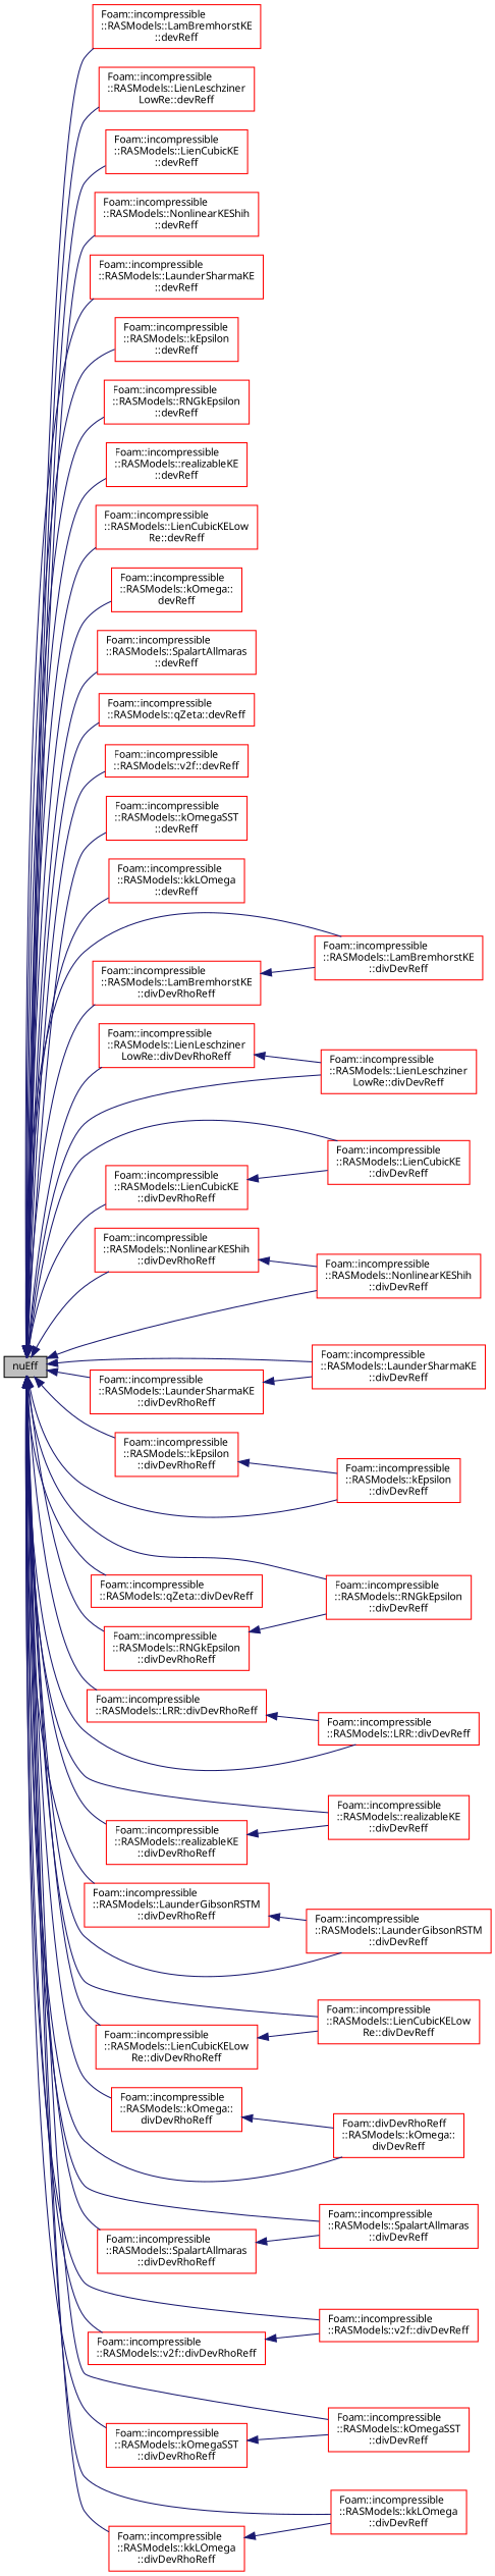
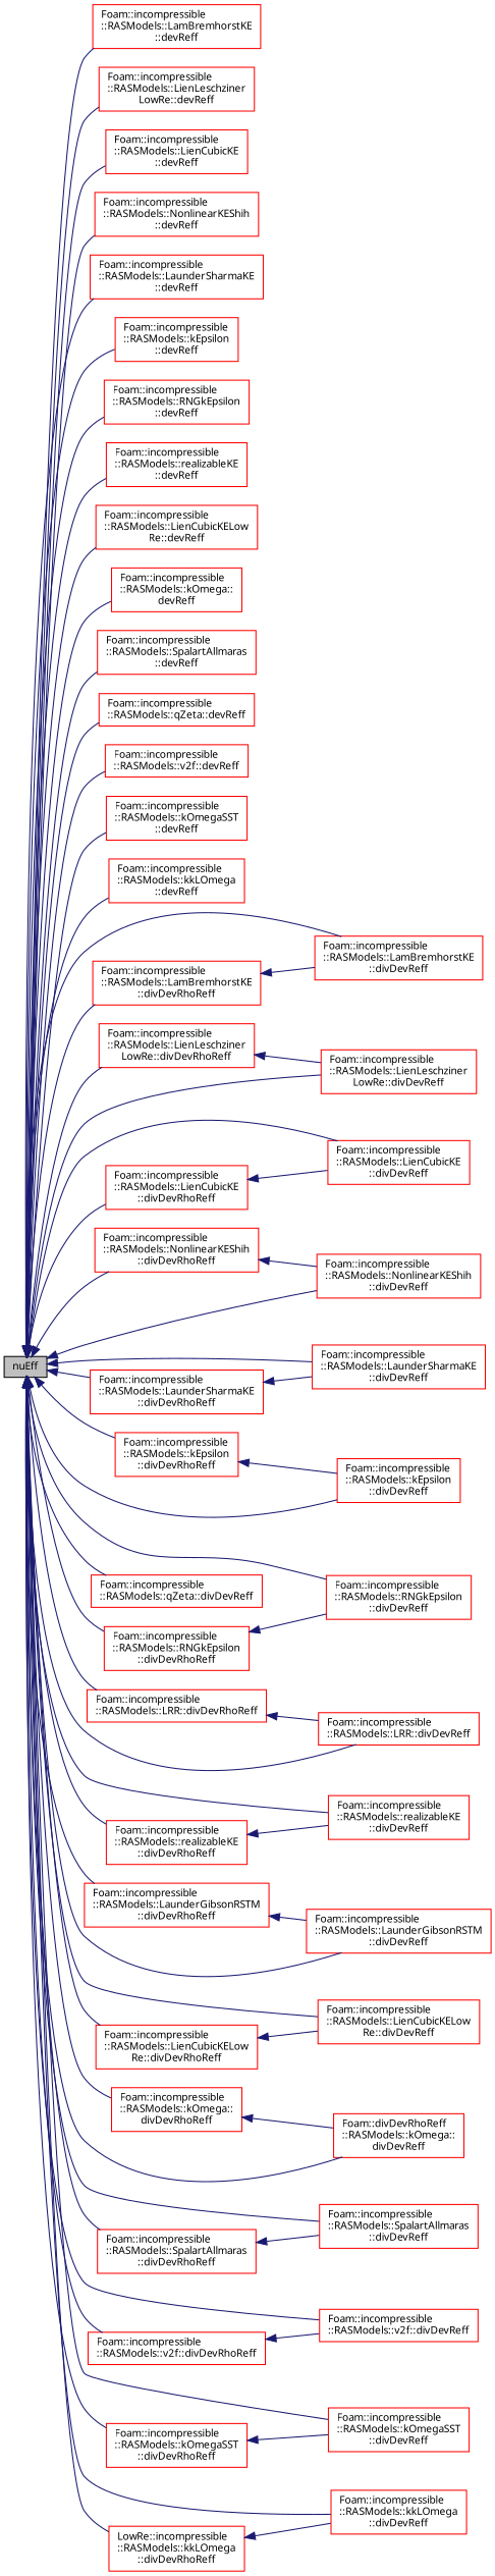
  digraph {
    fontname="Noto Sans"
    rankdir=LR
    node [color=red fontname="Noto Sans" fontsize=10 shape=record]
    edge [color=midnightblue dir=back fontname="Noto Sans" fontsize=10 labelfontname=FreeSans labelfontsize=10 style=solid]
    n1 [color=black fillcolor=grey75 fontcolor=black height=0.2 label=nuEff style=filled width=0.4]
    n2 [height=0.2 label="Foam::incompressible\l::RASModels::LamBremhorstKE\l::devReff" width=0.4]
    n3 [height=0.2 label="Foam::incompressible\l::RASModels::LienLeschziner\lLowRe::devReff" width=0.4]
    n4 [height=0.2 label="Foam::incompressible\l::RASModels::LienCubicKE\l::devReff" width=0.4]
    n5 [height=0.2 label="Foam::incompressible\l::RASModels::NonlinearKEShih\l::devReff" width=0.4]
    n6 [height=0.2 label="Foam::incompressible\l::RASModels::LaunderSharmaKE\l::devReff" width=0.4]
    n7 [height=0.2 label="Foam::incompressible\l::RASModels::kEpsilon\l::devReff" width=0.4]
    n8 [height=0.2 label="Foam::incompressible\l::RASModels::RNGkEpsilon\l::devReff" width=0.4]
    n9 [height=0.2 label="Foam::incompressible\l::RASModels::realizableKE\l::devReff" width=0.4]
    n10 [height=0.2 label="Foam::incompressible\l::RASModels::LienCubicKELow\lRe::devReff" width=0.4]
    n11 [height=0.2 label="Foam::incompressible\l::RASModels::kOmega::\ldevReff" width=0.4]
    n12 [height=0.2 label="Foam::incompressible\l::RASModels::SpalartAllmaras\l::devReff" width=0.4]
    n13 [height=0.2 label="Foam::incompressible\l::RASModels::qZeta::devReff" width=0.4]
    n14 [height=0.2 label="Foam::incompressible\l::RASModels::v2f::devReff" width=0.4]
    n15 [height=0.2 label="Foam::incompressible\l::RASModels::kOmegaSST\l::devReff" width=0.4]
    n16 [height=0.2 label="Foam::incompressible\l::RASModels::kkLOmega\l::devReff" width=0.4]
    n17 [height=0.2 label="Foam::incompressible\l::RASModels::LamBremhorstKE\l::divDevReff" width=0.4]
    n18 [height=0.2 label="Foam::incompressible\l::RASModels::LienLeschziner\lLowRe::divDevReff" width=0.4]
    n19 [height=0.2 label="Foam::incompressible\l::RASModels::LienCubicKE\l::divDevReff" width=0.4]
    n20 [height=0.2 label="Foam::incompressible\l::RASModels::NonlinearKEShih\l::divDevReff" width=0.4]
    n21 [height=0.2 label="Foam::incompressible\l::RASModels::LaunderSharmaKE\l::divDevReff" width=0.4]
    n22 [height=0.2 label="Foam::incompressible\l::RASModels::kEpsilon\l::divDevReff" width=0.4]
    n23 [height=0.2 label="Foam::incompressible\l::RASModels::RNGkEpsilon\l::divDevReff" width=0.4]
    n24 [height=0.2 label="Foam::incompressible\l::RASModels::LRR::divDevReff" width=0.4]
    n25 [height=0.2 label="Foam::incompressible\l::RASModels::realizableKE\l::divDevReff" width=0.4]
    n26 [height=0.2 label="Foam::incompressible\l::RASModels::LaunderGibsonRSTM\l::divDevReff" width=0.4]
    n27 [height=0.2 label="Foam::incompressible\l::RASModels::LienCubicKELow\lRe::divDevReff" width=0.4]
    n28 [height=0.2 label="Foam::divDevRhoReff\l::RASModels::kOmega::\ldivDevReff" width=0.4]
    n29 [height=0.2 label="Foam::incompressible\l::RASModels::SpalartAllmaras\l::divDevReff" width=0.4]
    n30 [height=0.2 label="Foam::incompressible\l::RASModels::qZeta::divDevReff" width=0.4]
    n31 [height=0.2 label="Foam::incompressible\l::RASModels::v2f::divDevReff" width=0.4]
    n32 [height=0.2 label="Foam::incompressible\l::RASModels::kOmegaSST\l::divDevReff" width=0.4]
    n33 [height=0.2 label="Foam::incompressible\l::RASModels::kkLOmega\l::divDevReff" width=0.4]
    n34 [height=0.2 label="Foam::incompressible\l::RASModels::LamBremhorstKE\l::divDevRhoReff" width=0.4]
    n35 [height=0.2 label="Foam::incompressible\l::RASModels::LienLeschziner\lLowRe::divDevRhoReff" width=0.4]
    n36 [height=0.2 label="Foam::incompressible\l::RASModels::LienCubicKE\l::divDevRhoReff" width=0.4]
    n37 [height=0.2 label="Foam::incompressible\l::RASModels::NonlinearKEShih\l::divDevRhoReff" width=0.4]
    n38 [height=0.2 label="Foam::incompressible\l::RASModels::LaunderSharmaKE\l::divDevRhoReff" width=0.4]
    n39 [height=0.2 label="Foam::incompressible\l::RASModels::kEpsilon\l::divDevRhoReff" width=0.4]
    n40 [height=0.2 label="Foam::incompressible\l::RASModels::RNGkEpsilon\l::divDevRhoReff" width=0.4]
    n41 [height=0.2 label="Foam::incompressible\l::RASModels::LRR::divDevRhoReff" width=0.4]
    n42 [height=0.2 label="Foam::incompressible\l::RASModels::realizableKE\l::divDevRhoReff" width=0.4]
    n43 [height=0.2 label="Foam::incompressible\l::RASModels::LaunderGibsonRSTM\l::divDevRhoReff" width=0.4]
    n44 [height=0.2 label="Foam::incompressible\l::RASModels::LienCubicKELow\lRe::divDevRhoReff" width=0.4]
    n45 [height=0.2 label="Foam::incompressible\l::RASModels::kOmega::\ldivDevRhoReff" width=0.4]
    n46 [height=0.2 label="Foam::incompressible\l::RASModels::SpalartAllmaras\l::divDevRhoReff" width=0.4]
    n47 [height=0.2 label="Foam::incompressible\l::RASModels::v2f::divDevRhoReff" width=0.4]
    n48 [height=0.2 label="Foam::incompressible\l::RASModels::kOmegaSST\l::divDevRhoReff" width=0.4]
-   n49 [height=0.2 label="Foam::incompressible\l::RASModels::kkLOmega\l::divDevRhoReff" width=0.4]
+   n49 [height=0.2 label="LowRe::incompressible\l::RASModels::kkLOmega\l::divDevRhoReff" width=0.4]
    n1 -> n2
    n1 -> n3
    n1 -> n4
    n1 -> n5
    n1 -> n6
    n1 -> n7
    n1 -> n8
    n1 -> n9
    n1 -> n10
    n1 -> n11
    n1 -> n12
    n1 -> n13
    n1 -> n14
    n1 -> n15
    n1 -> n16
    n1 -> n17
    n1 -> n18
    n1 -> n19
    n1 -> n20
    n1 -> n21
    n1 -> n22
    n1 -> n23
    n1 -> n24
    n1 -> n25
    n1 -> n26
    n1 -> n27
    n1 -> n28
    n1 -> n29
    n1 -> n30
    n1 -> n31
    n1 -> n32
    n1 -> n33
    n1 -> n34
    n1 -> n35
    n1 -> n36
    n1 -> n37
    n1 -> n38
    n1 -> n39
    n1 -> n40
    n1 -> n41
    n1 -> n42
    n1 -> n43
    n1 -> n44
    n1 -> n45
    n1 -> n46
    n1 -> n47
    n1 -> n48
    n1 -> n49
    n34 -> n17
    n35 -> n18
    n36 -> n19
    n37 -> n20
    n38 -> n21
    n39 -> n22
    n40 -> n23
    n41 -> n24
    n42 -> n25
    n43 -> n26
    n44 -> n27
    n45 -> n28
    n46 -> n29
    n47 -> n31
    n48 -> n32
    n49 -> n33
  }
